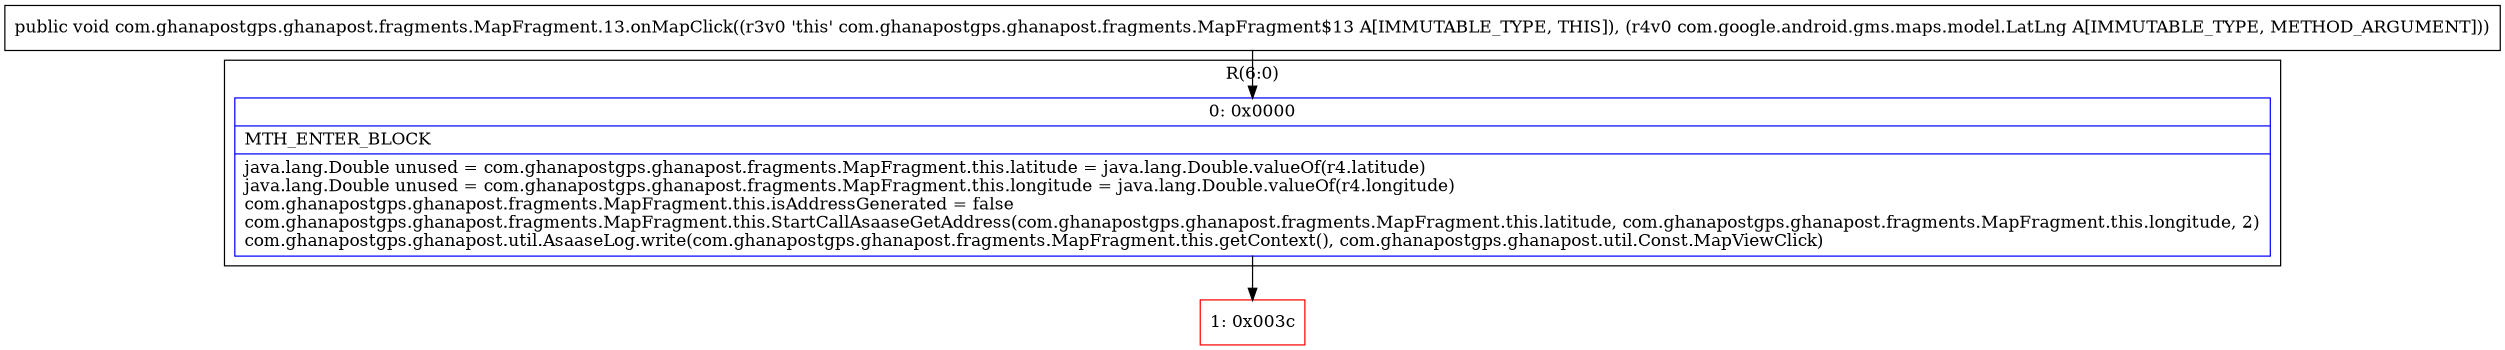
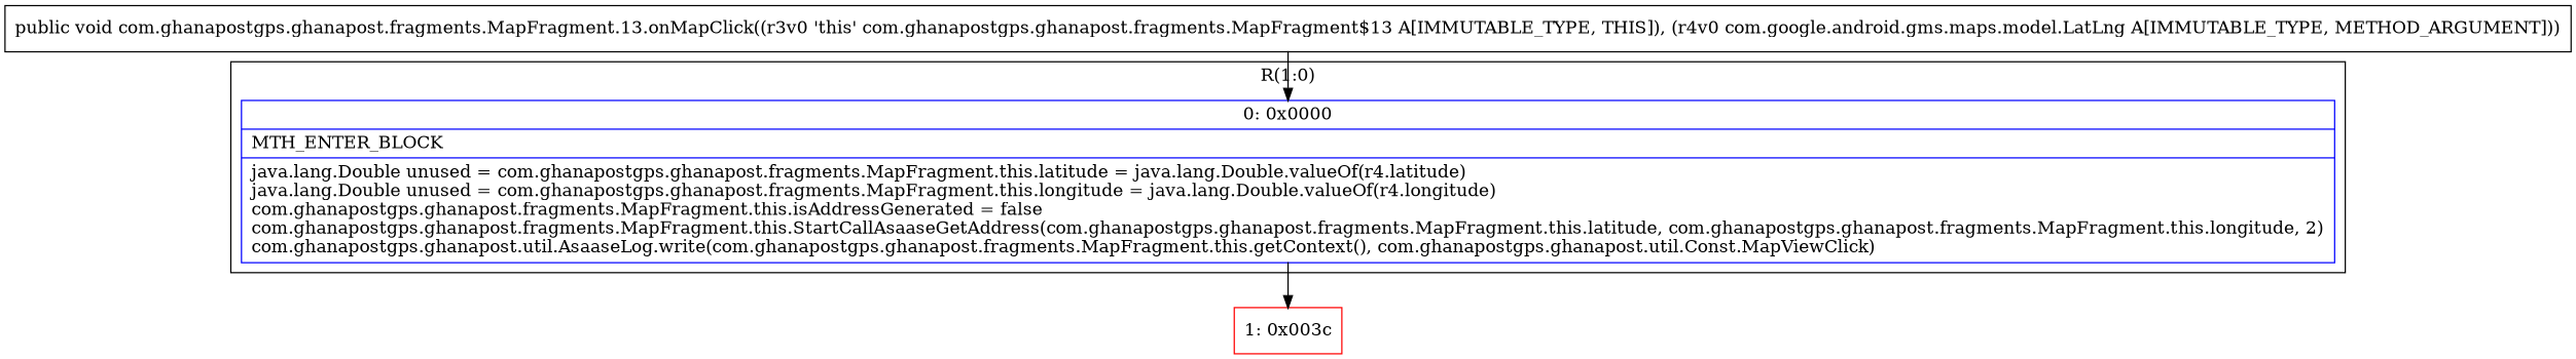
  digraph {
    node [shape=record]
    n1 [color=blue label="{0\:\ 0x0000|MTH_ENTER_BLOCK\l|java.lang.Double unused = com.ghanapostgps.ghanapost.fragments.MapFragment.this.latitude = java.lang.Double.valueOf(r4.latitude)\ljava.lang.Double unused = com.ghanapostgps.ghanapost.fragments.MapFragment.this.longitude = java.lang.Double.valueOf(r4.longitude)\lcom.ghanapostgps.ghanapost.fragments.MapFragment.this.isAddressGenerated = false\lcom.ghanapostgps.ghanapost.fragments.MapFragment.this.StartCallAsaaseGetAddress(com.ghanapostgps.ghanapost.fragments.MapFragment.this.latitude, com.ghanapostgps.ghanapost.fragments.MapFragment.this.longitude, 2)\lcom.ghanapostgps.ghanapost.util.AsaaseLog.write(com.ghanapostgps.ghanapost.fragments.MapFragment.this.getContext(), com.ghanapostgps.ghanapost.util.Const.MapViewClick)\l}"]
    n2 [color=red label="{1\:\ 0x003c}"]
    n3 [label="{public void com.ghanapostgps.ghanapost.fragments.MapFragment.13.onMapClick((r3v0 'this' com.ghanapostgps.ghanapost.fragments.MapFragment$13 A[IMMUTABLE_TYPE, THIS]), (r4v0 com.google.android.gms.maps.model.LatLng A[IMMUTABLE_TYPE, METHOD_ARGUMENT])) }"]
    subgraph cluster_1 {
-     label="R(6:0)"
+     label="R(1:0)"
      n1
    }
    n1 -> n2
    n3 -> n1
  }
